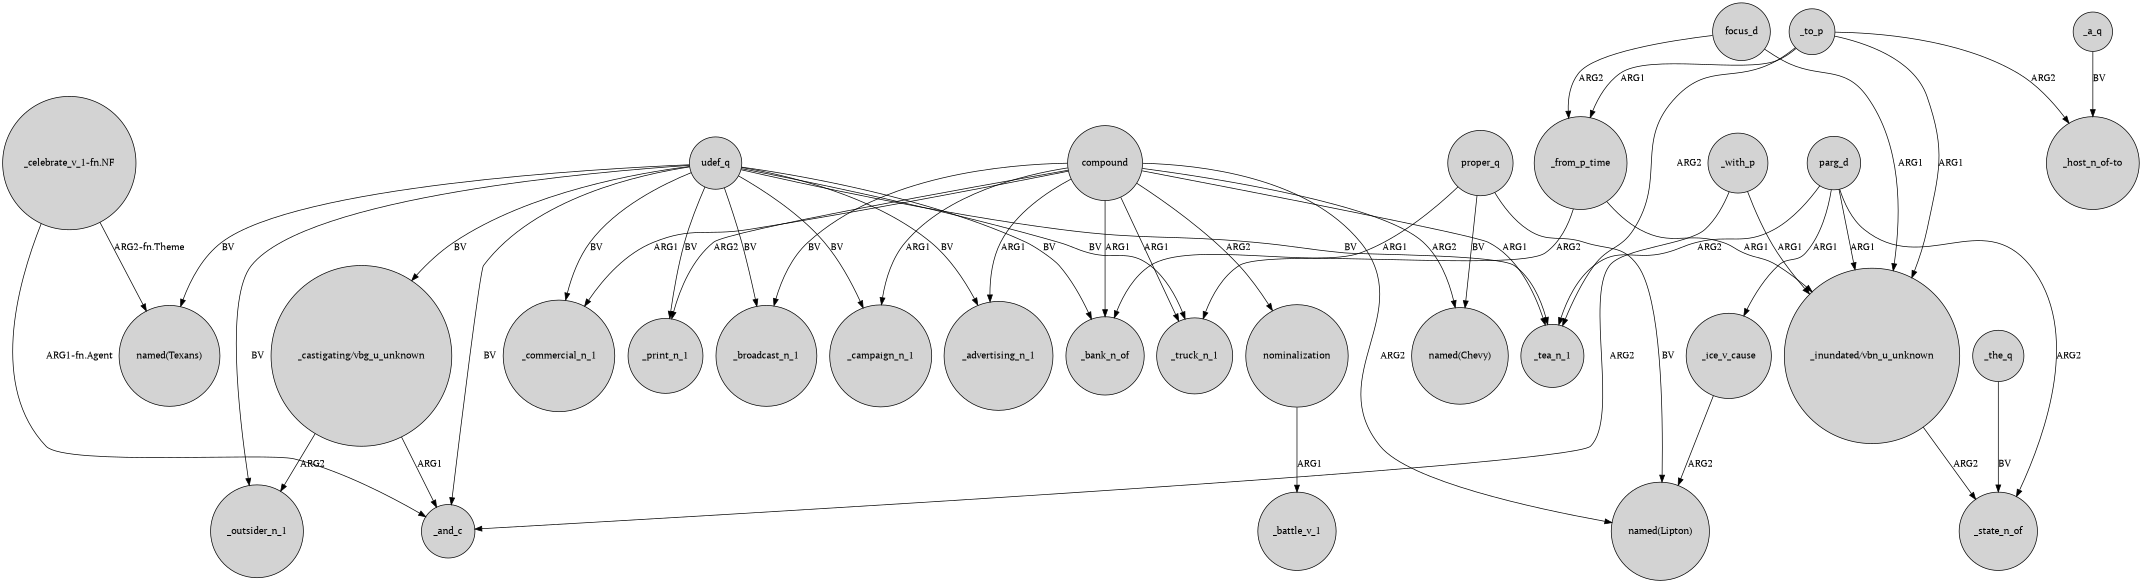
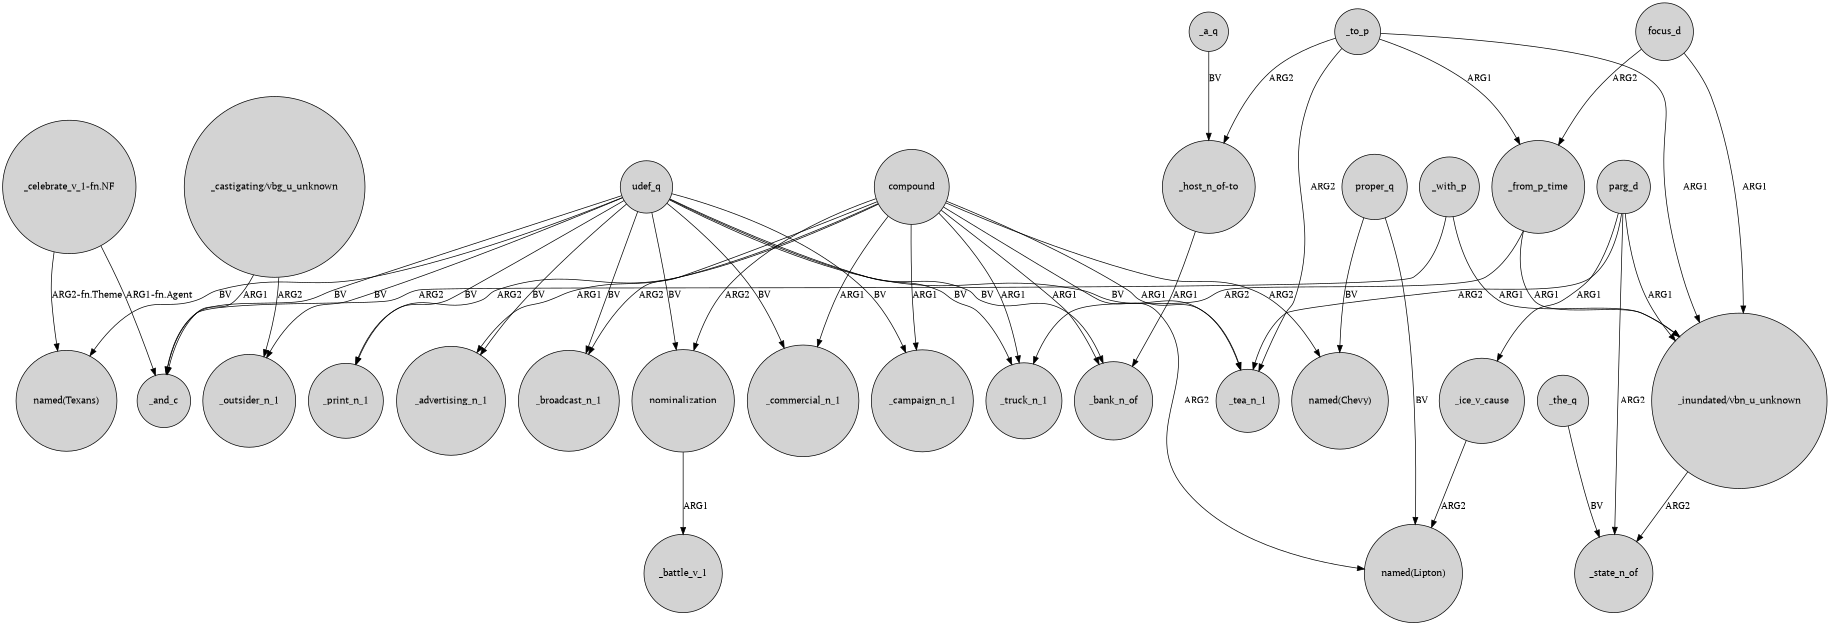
  digraph {
    fontname="PT Serif"
    node [fontname="PT Serif" shape=circle style=filled]
    edge [fontname="PT Serif"]
    _with_p
    _and_c
    "_inundated/vbn_u_unknown"
    _state_n_of
    "_castigating/vbg_u_unknown"
    _outsider_n_1
    compound
    "named(Lipton)"
    "named(Chevy)"
    _broadcast_n_1
    _commercial_n_1
    _campaign_n_1
    _bank_n_of
    _tea_n_1
    nominalization
    _advertising_n_1
    _truck_n_1
    _print_n_1
    _battle_v_1
    _a_q
    "_host_n_of-to"
    "_celebrate_v_1-fn.NF"
    "named(Texans)"
    udef_q
    proper_q
    parg_d
    _ice_v_cause
    _to_p
    _from_p_time
    _the_q
    focus_d
    _with_p -> _and_c [label=ARG2]
    _with_p -> "_inundated/vbn_u_unknown" [label=ARG1]
    "_inundated/vbn_u_unknown" -> _state_n_of [label=ARG2]
    "_castigating/vbg_u_unknown" -> _and_c [label=ARG1]
    "_castigating/vbg_u_unknown" -> _outsider_n_1 [label=ARG2]
    compound -> "named(Lipton)" [label=ARG2]
    compound -> "named(Chevy)" [label=ARG2]
-   compound -> _broadcast_n_1 [label=BV]
+   compound -> _broadcast_n_1 [label=ARG2]
    compound -> _commercial_n_1 [label=ARG1]
    compound -> _campaign_n_1 [label=ARG1]
    compound -> _bank_n_of [label=ARG1]
    compound -> _tea_n_1 [label=ARG1]
    compound -> nominalization [label=ARG2]
    compound -> _advertising_n_1 [label=ARG1]
    compound -> _truck_n_1 [label=ARG1]
    compound -> _print_n_1 [label=ARG2]
    nominalization -> _battle_v_1 [label=ARG1]
    _a_q -> "_host_n_of-to" [label=BV]
-   proper_q -> _bank_n_of [label=ARG1]
+   "_host_n_of-to" -> _bank_n_of [label=ARG1]
    "_celebrate_v_1-fn.NF" -> _and_c [label="ARG1-fn.Agent"]
    "_celebrate_v_1-fn.NF" -> "named(Texans)" [label="ARG2-fn.Theme"]
    udef_q -> _and_c [label=BV]
    udef_q -> _outsider_n_1 [label=BV]
    udef_q -> _broadcast_n_1 [label=BV]
    udef_q -> _commercial_n_1 [label=BV]
    udef_q -> _campaign_n_1 [label=BV]
    udef_q -> _bank_n_of [label=BV]
    udef_q -> _tea_n_1 [label=BV]
-   udef_q -> "_castigating/vbg_u_unknown" [label=BV]
+   udef_q -> nominalization [label=BV]
    udef_q -> _advertising_n_1 [label=BV]
    udef_q -> _truck_n_1 [label=BV]
    udef_q -> _print_n_1 [label=BV]
    udef_q -> "named(Texans)" [label=BV]
    proper_q -> "named(Lipton)" [label=BV]
    proper_q -> "named(Chevy)" [label=BV]
    parg_d -> "_inundated/vbn_u_unknown" [label=ARG1]
    parg_d -> _state_n_of [label=ARG2]
    parg_d -> _tea_n_1 [label=ARG2]
    parg_d -> _ice_v_cause [label=ARG1]
    _ice_v_cause -> "named(Lipton)" [label=ARG2]
    _to_p -> "_inundated/vbn_u_unknown" [label=ARG1]
    _to_p -> _tea_n_1 [label=ARG2]
    _to_p -> "_host_n_of-to" [label=ARG2]
    _to_p -> _from_p_time [label=ARG1]
    _from_p_time -> "_inundated/vbn_u_unknown" [label=ARG1]
    _from_p_time -> _truck_n_1 [label=ARG2]
    _the_q -> _state_n_of [label=BV]
    focus_d -> "_inundated/vbn_u_unknown" [label=ARG1]
    focus_d -> _from_p_time [label=ARG2]
  }
